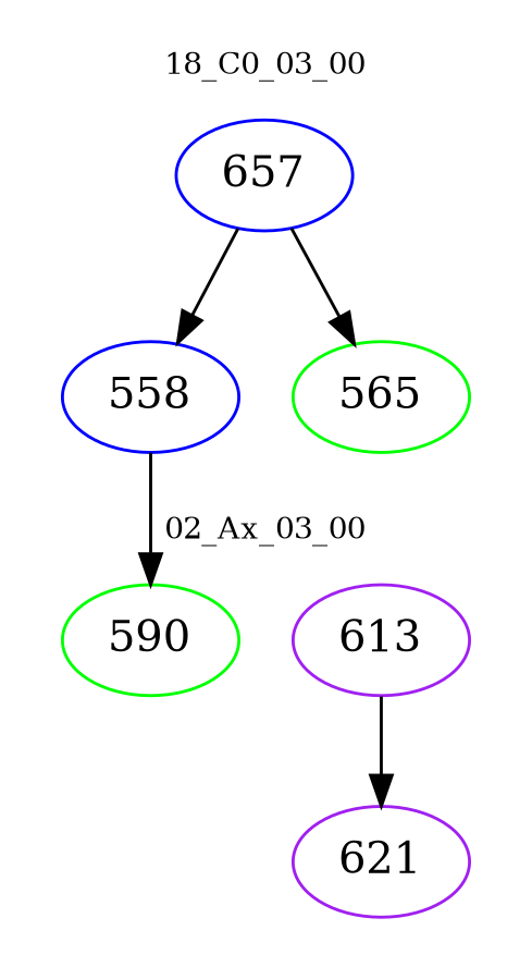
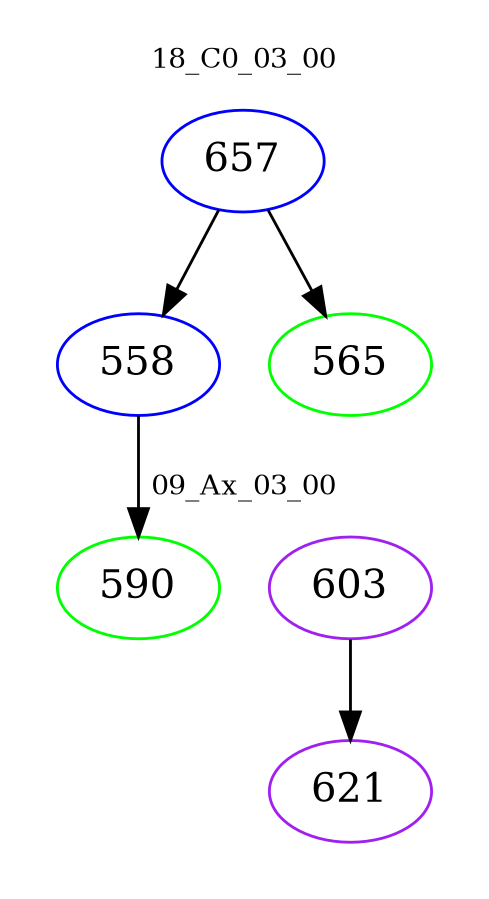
  digraph {
    node [color=purple]
    edge [color=black]
-   n1 [label=613]
+   n1 [label=603]
    n2 [color=green label=590]
    n3 [label=621]
    n4 [color=blue label=657]
    n5 [color=blue label=558]
    n6 [color=green label=565]
    subgraph cluster_1 {
      color=white
      fontsize=10
-     label="02_Ax_03_00"
+     label="09_Ax_03_00"
      n1
      n2
      n3
    }
    subgraph cluster_2 {
      color=white
      fontsize=10
      label="18_C0_03_00"
      n4
      n5
      n6
    }
    n1 -> n3
    n4 -> n5
    n4 -> n6
    n5 -> n2
  }
